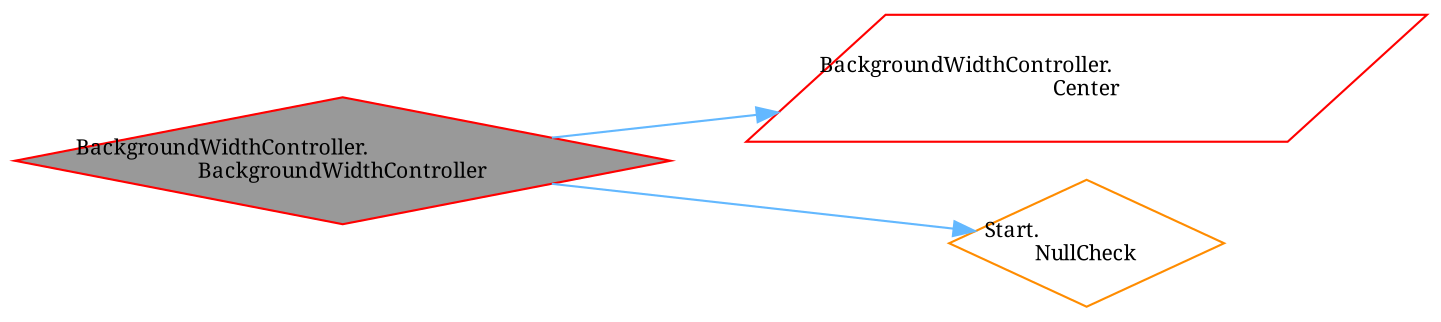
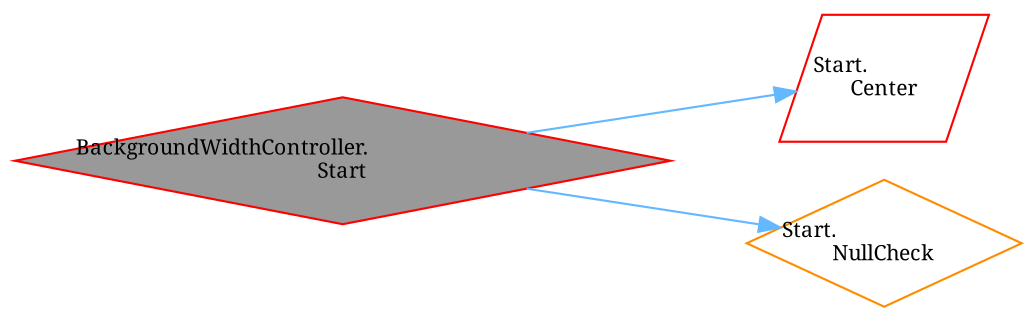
  digraph {
    fontname="Noto Serif"
    rankdir=LR
    node [color=red fillcolor=white fontname="Noto Serif" fontsize=10 shape=diamond style=filled]
    edge [color=steelblue1 fontname="Noto Serif" fontsize=10 labelfontname=Helvetica labelfontsize=10 style=solid]
-   n1 [fillcolor=grey60 fontcolor=black height=0.2 label="BackgroundWidthController.\lBackgroundWidthController" width=0.4]
-   n2 [height=0.2 label="BackgroundWidthController.\lCenter" shape=parallelogram width=0.4]
+   n1 [fillcolor=grey60 fontcolor=black height=0.2 label="BackgroundWidthController.\lStart" width=0.4]
+   n2 [height=0.2 label="Start.\lCenter" shape=parallelogram width=0.4]
    n3 [color=darkorange height=0.2 label="Start.\lNullCheck" width=0.4]
    n1 -> n2
    n1 -> n3
  }
